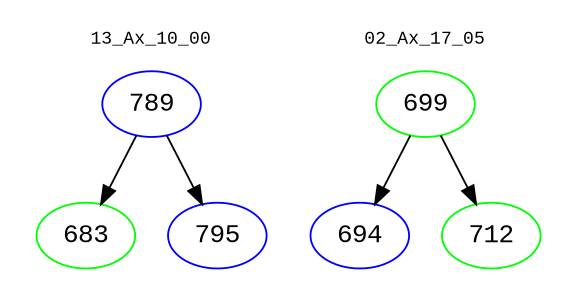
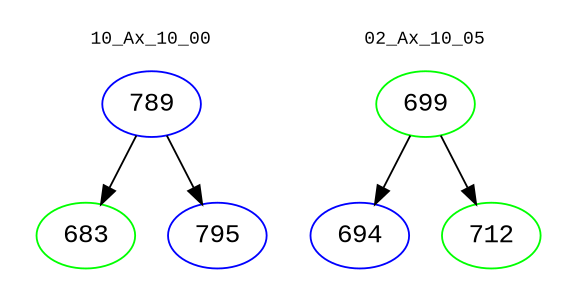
  digraph {
    fontname="Liberation Mono"
    node [color=blue fontname="Liberation Mono"]
    edge [color=black fontname="Liberation Mono"]
    n1 [label=789]
    n2 [color=green label=683]
    n3 [label=795]
    n4 [color=green label=699]
    n5 [label=694]
    n6 [color=green label=712]
    subgraph cluster_1 {
      color=white
      fontsize=10
-     label="13_Ax_10_00"
+     label="10_Ax_10_00"
      n1
      n2
      n3
    }
    subgraph cluster_2 {
      color=white
      fontsize=10
-     label="02_Ax_17_05"
+     label="02_Ax_10_05"
      n4
      n5
      n6
    }
    n1 -> n2
    n1 -> n3
    n4 -> n5
    n4 -> n6
  }
